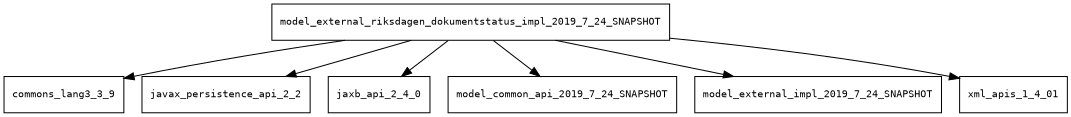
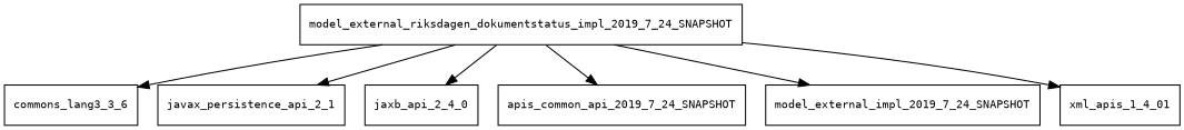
  digraph {
    fontname="DejaVu Sans Mono"
    node [fontname="DejaVu Sans Mono" fontsize=10.0 shape=box]
    edge [fontname="DejaVu Sans Mono"]
    model_external_riksdagen_dokumentstatus_impl_2019_7_24_SNAPSHOT
-   commons_lang3_3_9
-   javax_persistence_api_2_2
+   commons_lang3_3_9 [label=commons_lang3_3_6]
+   javax_persistence_api_2_2 [label=javax_persistence_api_2_1]
    jaxb_api_2_4_0
-   model_common_api_2019_7_24_SNAPSHOT
+   model_common_api_2019_7_24_SNAPSHOT [label=apis_common_api_2019_7_24_SNAPSHOT]
    n6 [label=model_external_impl_2019_7_24_SNAPSHOT]
    xml_apis_1_4_01
    model_external_riksdagen_dokumentstatus_impl_2019_7_24_SNAPSHOT -> commons_lang3_3_9
    model_external_riksdagen_dokumentstatus_impl_2019_7_24_SNAPSHOT -> javax_persistence_api_2_2
    model_external_riksdagen_dokumentstatus_impl_2019_7_24_SNAPSHOT -> jaxb_api_2_4_0
    model_external_riksdagen_dokumentstatus_impl_2019_7_24_SNAPSHOT -> model_common_api_2019_7_24_SNAPSHOT
    model_external_riksdagen_dokumentstatus_impl_2019_7_24_SNAPSHOT -> n6
    model_external_riksdagen_dokumentstatus_impl_2019_7_24_SNAPSHOT -> xml_apis_1_4_01
  }
